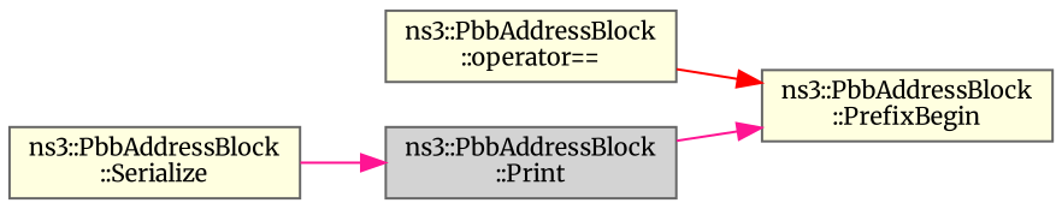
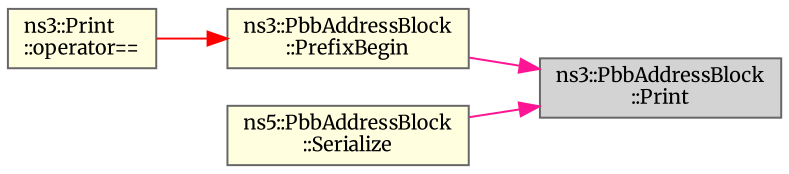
  digraph {
    fontname=Merriweather
    rankdir=RL
    node [color=gray40 fillcolor=lightyellow fontname=Merriweather fontsize=10 shape=record style=filled]
    edge [color=deeppink dir=back fontname=Merriweather fontsize=10 labelfontname=Helvetica labelfontsize=10 style=solid]
    n1 [fontcolor=black height=0.2 label="ns3::PbbAddressBlock\l::PrefixBegin" width=0.4]
-   n2 [height=0.2 label="ns3::PbbAddressBlock\l::operator==" width=0.4]
+   n2 [height=0.2 label="ns3::Print\l::operator==" width=0.4]
    n3 [fillcolor=lightgrey height=0.2 label="ns3::PbbAddressBlock\l::Print" width=0.4]
-   n4 [height=0.2 label="ns3::PbbAddressBlock\l::Serialize" width=0.4]
+   n4 [height=0.2 label="ns5::PbbAddressBlock\l::Serialize" width=0.4]
    n1 -> n2 [color=red]
-   n1 -> n3
+   n3 -> n1
    n3 -> n4
  }
